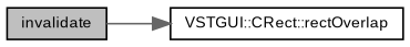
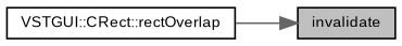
  digraph {
    rankdir=LR
    node [color=black fontname=Arial fontsize=9 shape=record]
    n1 [fillcolor=grey75 fontcolor=black height=0.2 label=invalidate style=filled width=0.4]
    n2 [height=0.2 label="VSTGUI::CRect::rectOverlap" width=0.4]
-   n1 -> n2 [color=gray40 fontname=Arial fontsize=9 labelfontname=Arial labelfontsize=9 style=solid]
+   n2 -> n1 [color=gray40 fontname=Arial fontsize=9 labelfontname=Arial labelfontsize=9 style=solid]
  }
